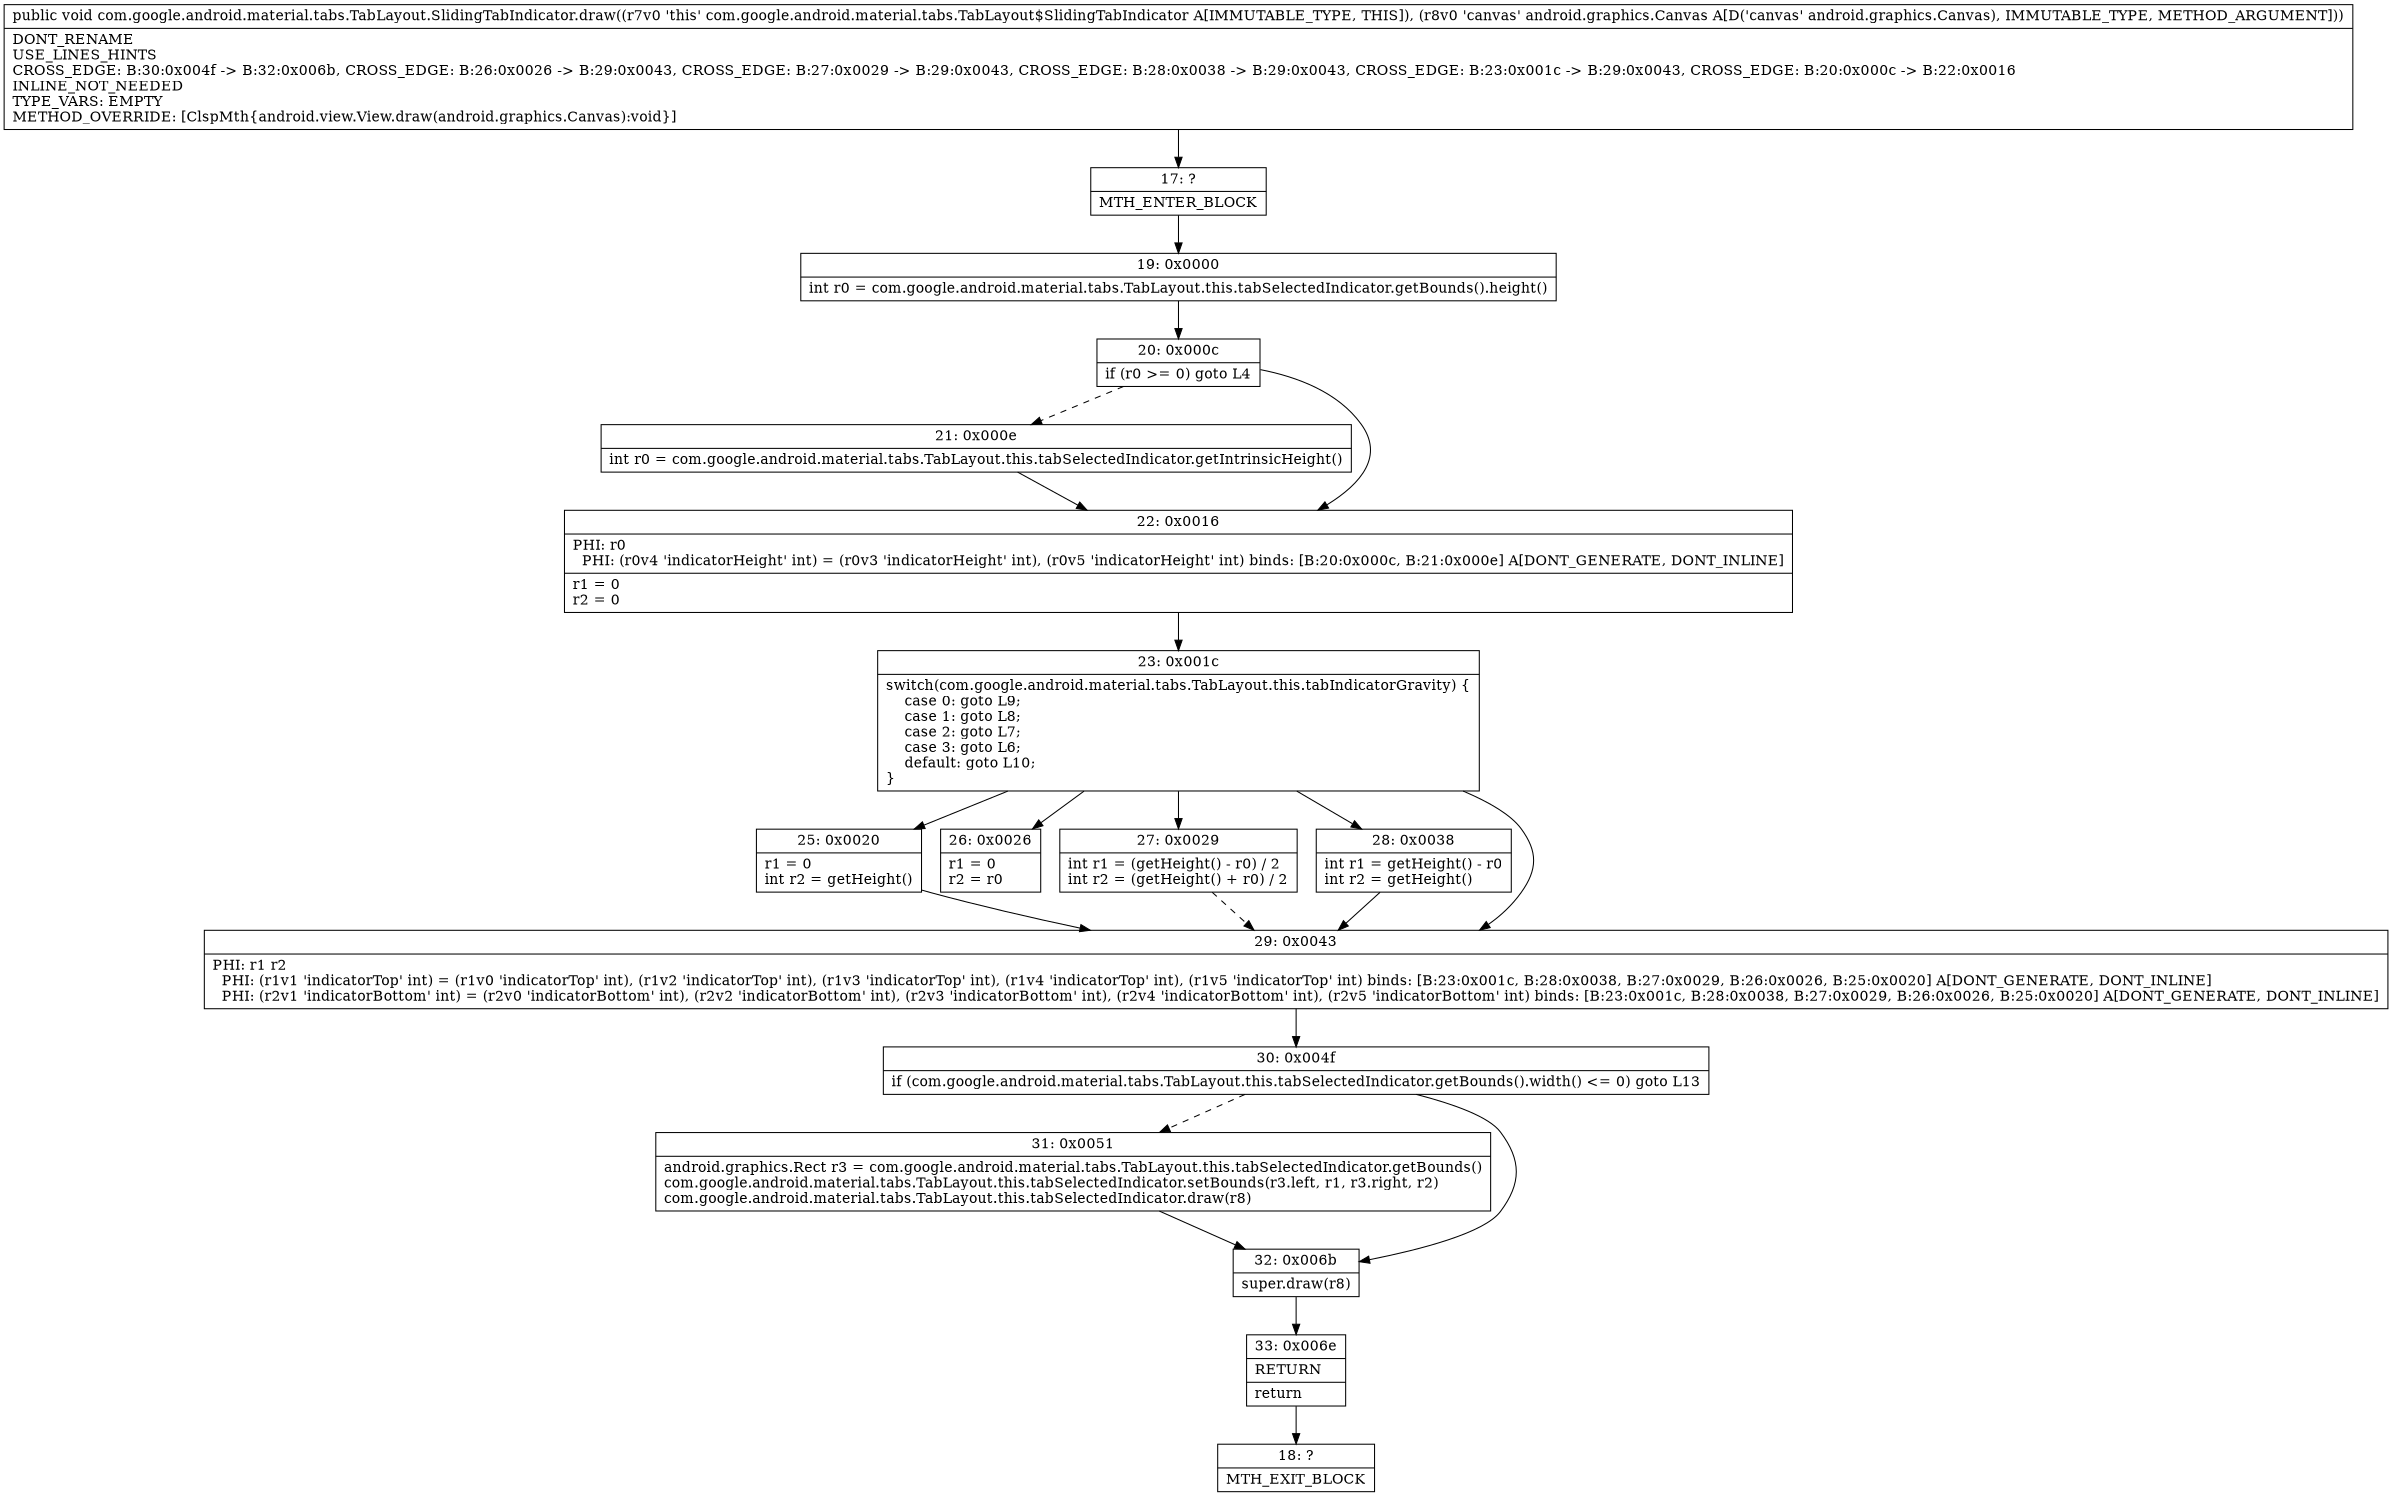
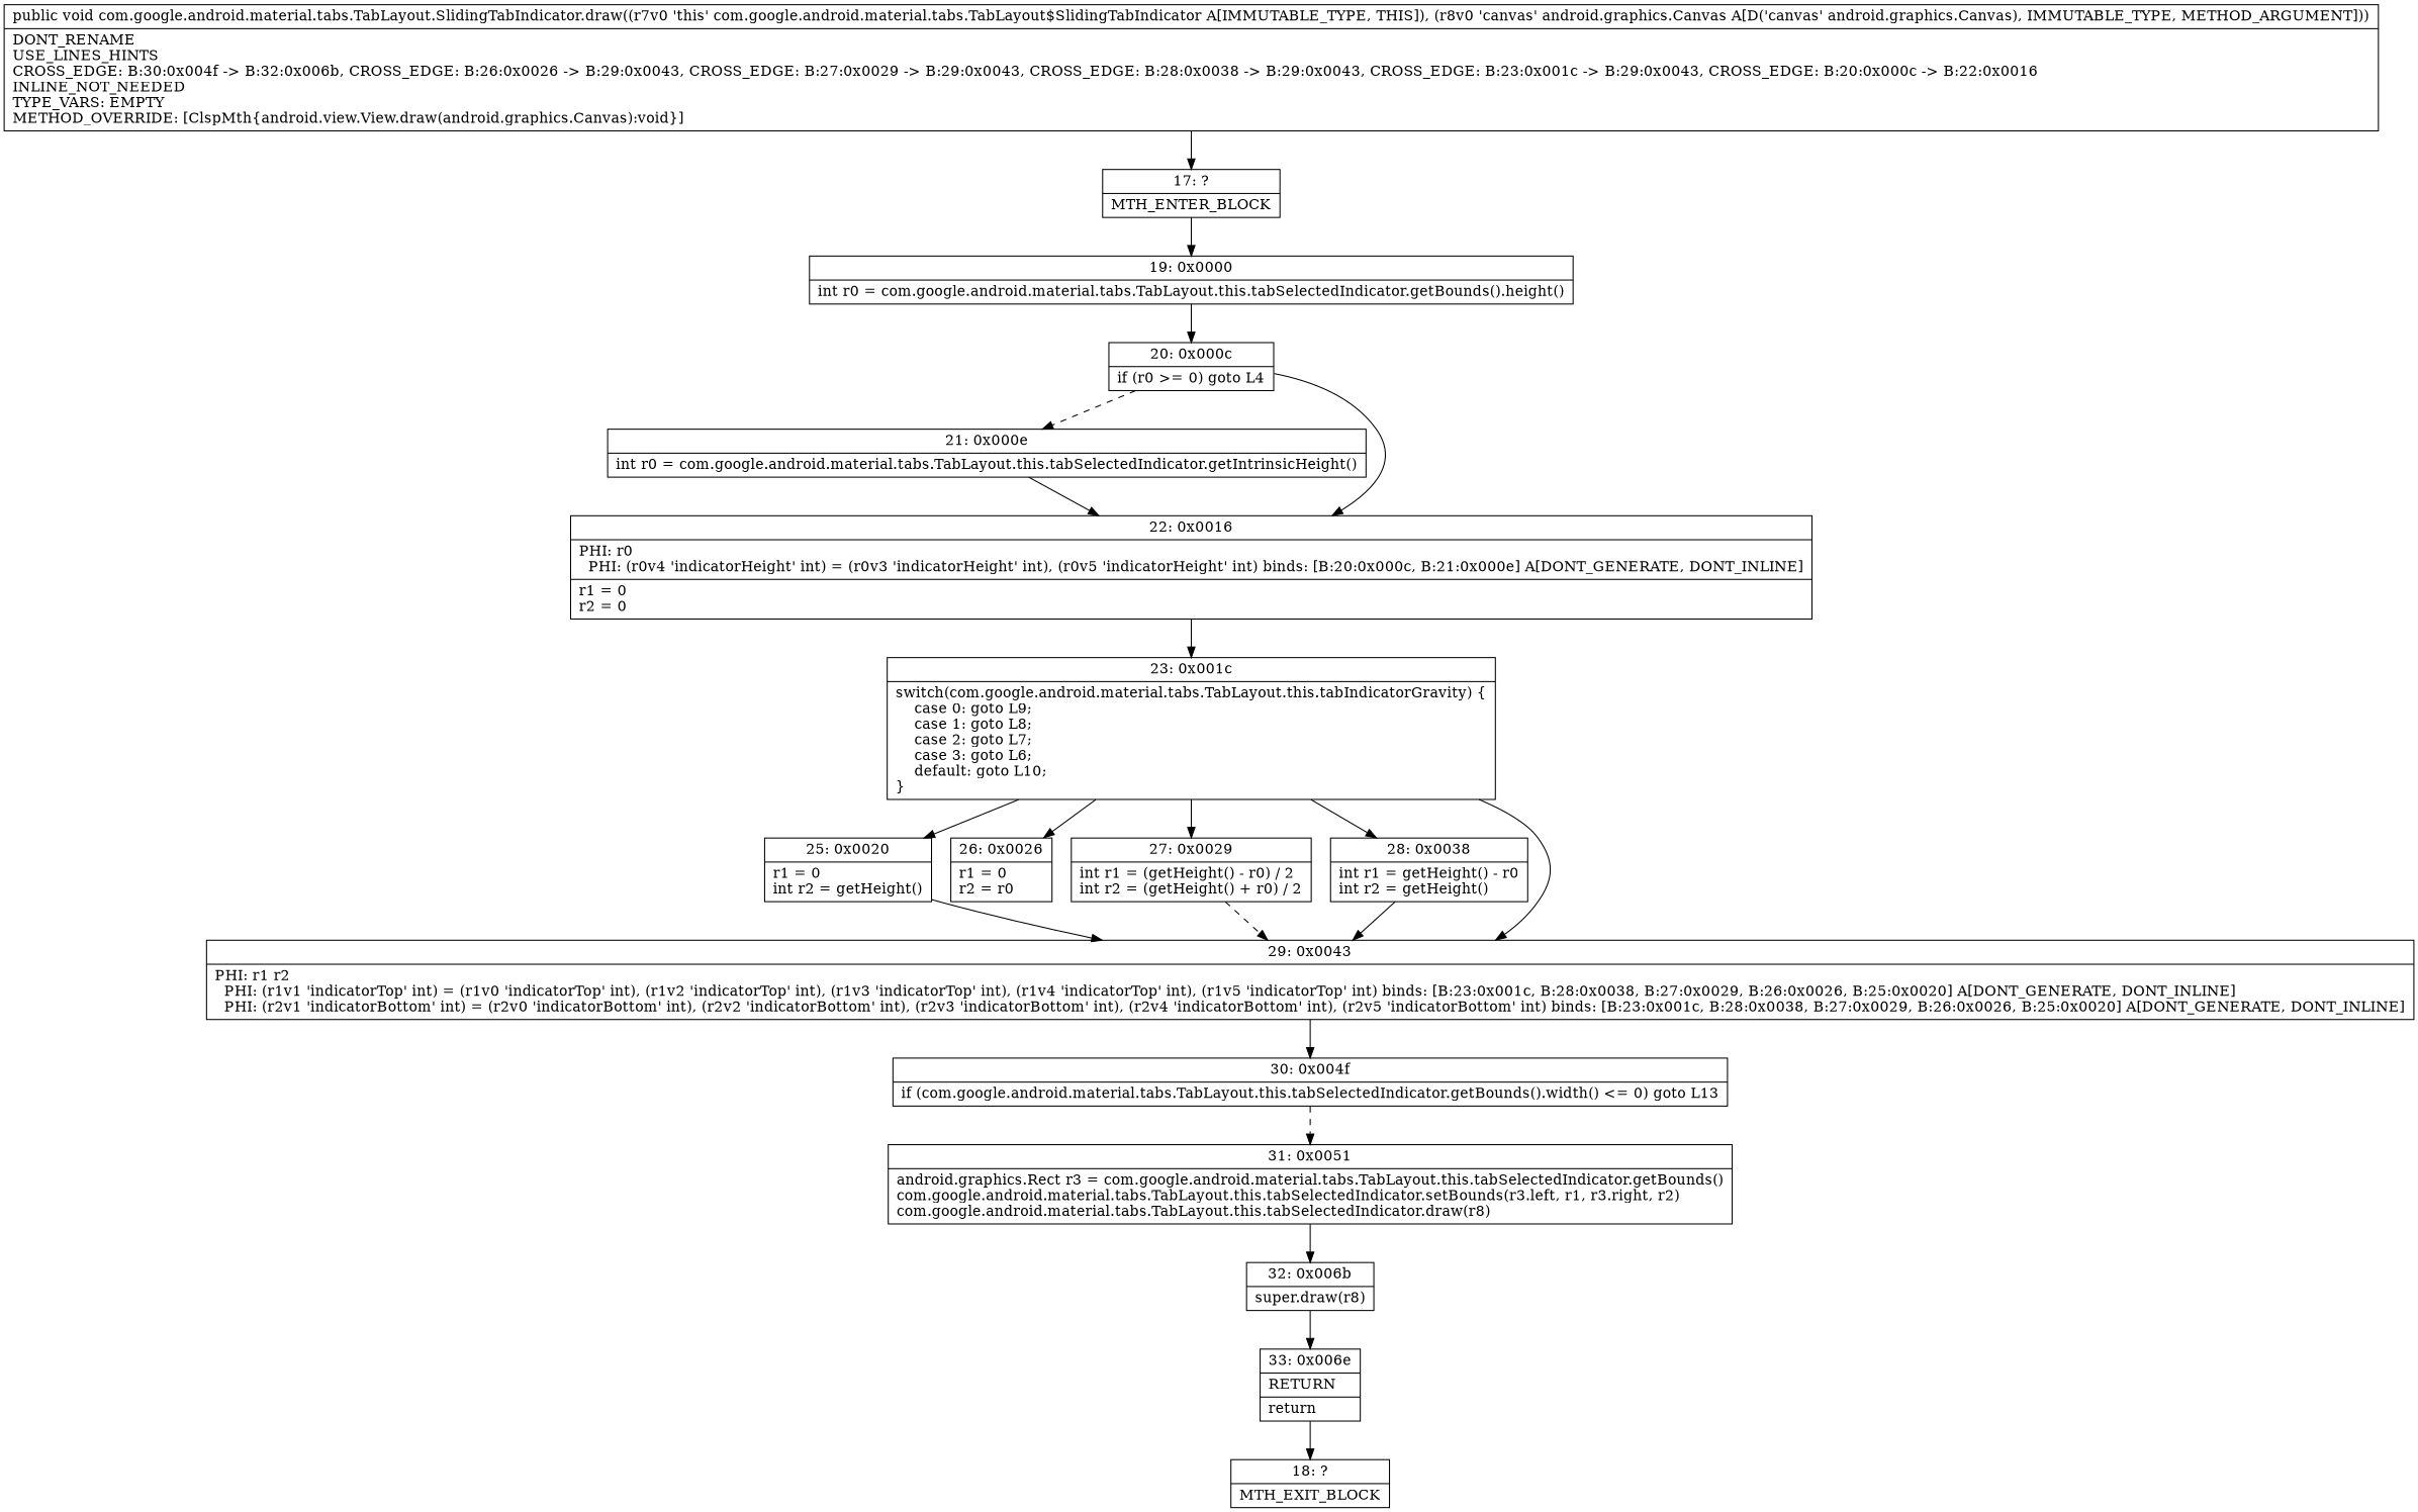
  digraph {
    node [shape=record]
    n1 [label="{17\:\ ?|MTH_ENTER_BLOCK\l}"]
    n2 [label="{19\:\ 0x0000|int r0 = com.google.android.material.tabs.TabLayout.this.tabSelectedIndicator.getBounds().height()\l}"]
    n3 [label="{20\:\ 0x000c|if (r0 \>= 0) goto L4\l}"]
    n4 [label="{21\:\ 0x000e|int r0 = com.google.android.material.tabs.TabLayout.this.tabSelectedIndicator.getIntrinsicHeight()\l}"]
    n5 [label="{22\:\ 0x0016|PHI: r0 \l  PHI: (r0v4 'indicatorHeight' int) = (r0v3 'indicatorHeight' int), (r0v5 'indicatorHeight' int) binds: [B:20:0x000c, B:21:0x000e] A[DONT_GENERATE, DONT_INLINE]\l|r1 = 0\lr2 = 0\l}"]
    n6 [label="{23\:\ 0x001c|switch(com.google.android.material.tabs.TabLayout.this.tabIndicatorGravity) \{\l    case 0: goto L9;\l    case 1: goto L8;\l    case 2: goto L7;\l    case 3: goto L6;\l    default: goto L10;\l\}\l}"]
    n7 [label="{25\:\ 0x0020|r1 = 0\lint r2 = getHeight()\l}"]
    n8 [label="{26\:\ 0x0026|r1 = 0\lr2 = r0\l}"]
    n9 [label="{27\:\ 0x0029|int r1 = (getHeight() \- r0) \/ 2\lint r2 = (getHeight() + r0) \/ 2\l}"]
    n10 [label="{28\:\ 0x0038|int r1 = getHeight() \- r0\lint r2 = getHeight()\l}"]
    n11 [label="{29\:\ 0x0043|PHI: r1 r2 \l  PHI: (r1v1 'indicatorTop' int) = (r1v0 'indicatorTop' int), (r1v2 'indicatorTop' int), (r1v3 'indicatorTop' int), (r1v4 'indicatorTop' int), (r1v5 'indicatorTop' int) binds: [B:23:0x001c, B:28:0x0038, B:27:0x0029, B:26:0x0026, B:25:0x0020] A[DONT_GENERATE, DONT_INLINE]\l  PHI: (r2v1 'indicatorBottom' int) = (r2v0 'indicatorBottom' int), (r2v2 'indicatorBottom' int), (r2v3 'indicatorBottom' int), (r2v4 'indicatorBottom' int), (r2v5 'indicatorBottom' int) binds: [B:23:0x001c, B:28:0x0038, B:27:0x0029, B:26:0x0026, B:25:0x0020] A[DONT_GENERATE, DONT_INLINE]\l}"]
    n12 [label="{30\:\ 0x004f|if (com.google.android.material.tabs.TabLayout.this.tabSelectedIndicator.getBounds().width() \<= 0) goto L13\l}"]
    n13 [label="{31\:\ 0x0051|android.graphics.Rect r3 = com.google.android.material.tabs.TabLayout.this.tabSelectedIndicator.getBounds()\lcom.google.android.material.tabs.TabLayout.this.tabSelectedIndicator.setBounds(r3.left, r1, r3.right, r2)\lcom.google.android.material.tabs.TabLayout.this.tabSelectedIndicator.draw(r8)\l}"]
    n14 [label="{32\:\ 0x006b|super.draw(r8)\l}"]
    n15 [label="{33\:\ 0x006e|RETURN\l|return\l}"]
    n16 [label="{18\:\ ?|MTH_EXIT_BLOCK\l}"]
    n17 [label="{public void com.google.android.material.tabs.TabLayout.SlidingTabIndicator.draw((r7v0 'this' com.google.android.material.tabs.TabLayout$SlidingTabIndicator A[IMMUTABLE_TYPE, THIS]), (r8v0 'canvas' android.graphics.Canvas A[D('canvas' android.graphics.Canvas), IMMUTABLE_TYPE, METHOD_ARGUMENT]))  | DONT_RENAME\lUSE_LINES_HINTS\lCROSS_EDGE: B:30:0x004f \-\> B:32:0x006b, CROSS_EDGE: B:26:0x0026 \-\> B:29:0x0043, CROSS_EDGE: B:27:0x0029 \-\> B:29:0x0043, CROSS_EDGE: B:28:0x0038 \-\> B:29:0x0043, CROSS_EDGE: B:23:0x001c \-\> B:29:0x0043, CROSS_EDGE: B:20:0x000c \-\> B:22:0x0016\lINLINE_NOT_NEEDED\lTYPE_VARS: EMPTY\lMETHOD_OVERRIDE: [ClspMth\{android.view.View.draw(android.graphics.Canvas):void\}]\l}"]
    n1 -> n2
    n2 -> n3
    n3 -> n4 [style=dashed]
    n3 -> n5
    n4 -> n5
    n5 -> n6
    n6 -> n7
    n6 -> n8
    n6 -> n9
    n6 -> n10
    n6 -> n11
    n7 -> n11
    n9 -> n11 [style=dashed]
    n10 -> n11
    n11 -> n12
    n12 -> n13 [style=dashed]
-   n12 -> n14
    n13 -> n14
    n14 -> n15
    n15 -> n16
    n17 -> n1
  }
